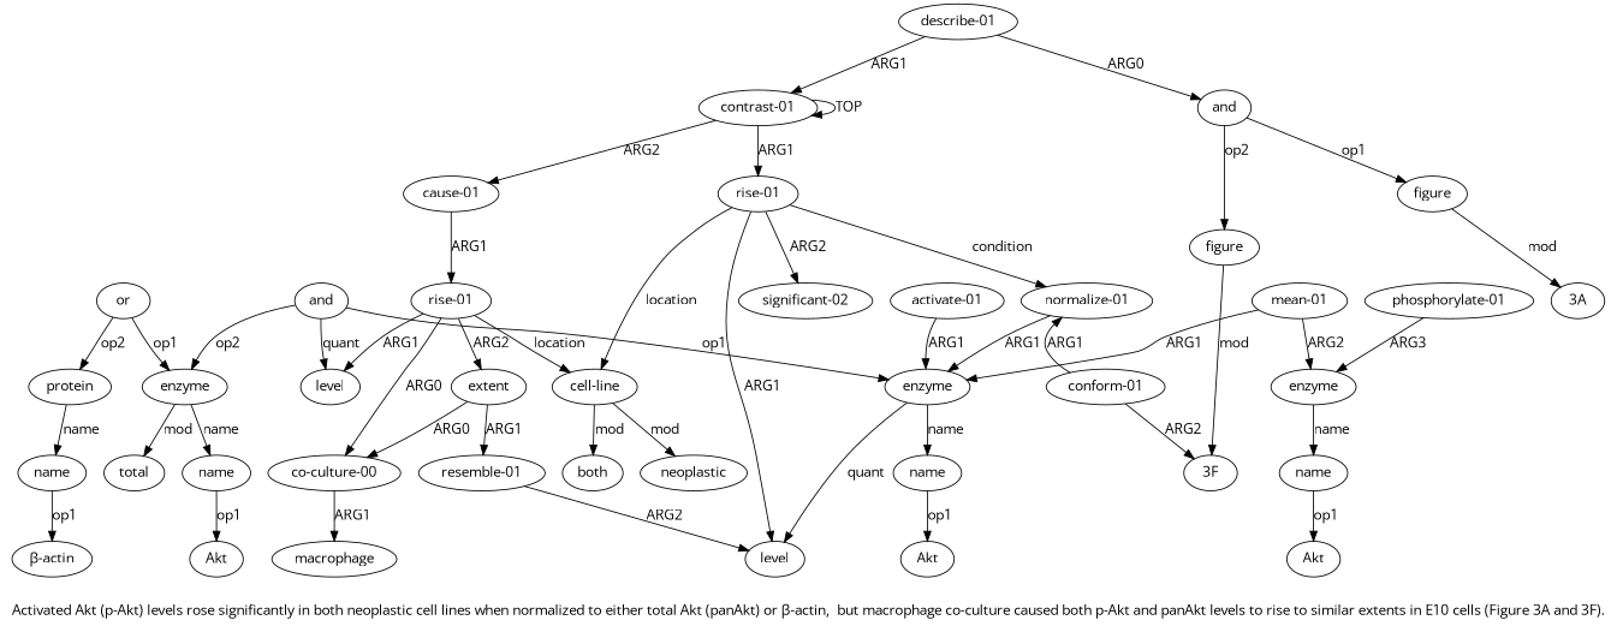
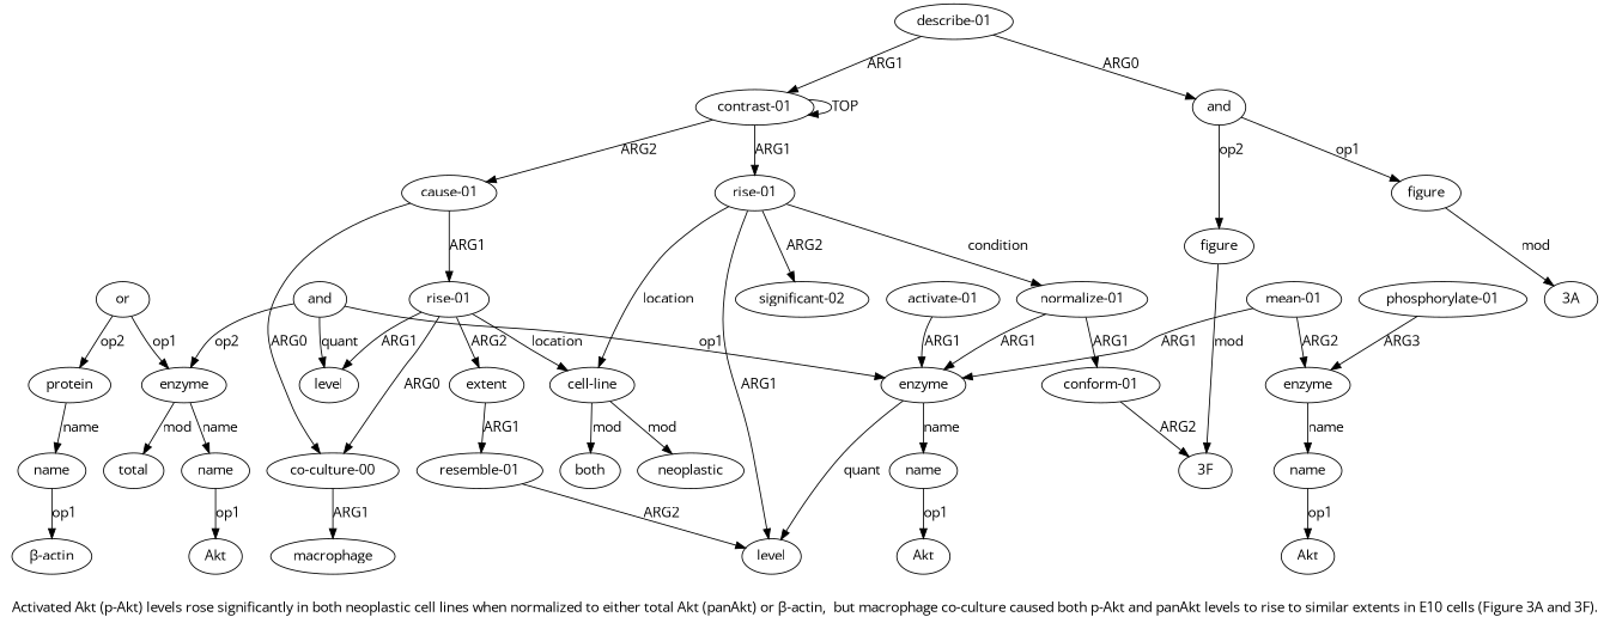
  digraph {
    fontname="Open Sans"
    label="Activated Akt (p-Akt) levels rose significantly in both neoplastic cell lines when normalized to either total Akt (panAkt) or β-actin,  but macrophage co-culture caused both p-Akt and panAkt levels to rise to similar extents in E10 cells (Figure 3A and 3F)."
    node [color=black fontname="Open Sans" gold_ind=-1 gold_label=name test_ind=-1 test_label=name]
    edge [color=black fontname="Open Sans" gold_label=ARG1 test_label=ARG1]
    n1 [gold_ind=20 gold_label=protein label=protein test_ind=20 test_label=protein]
    n2 [gold_ind=21 label=name test_ind=21]
    n3 [gold_label="β-actin" label="β-actin" test_label="β-actin"]
    n4 [gold_ind=22 gold_label="cause-01" label="cause-01" test_ind=22 test_label="cause-01"]
    n5 [gold_ind=23 gold_label="co-culture-00" label="co-culture-00" test_ind=23 test_label="co-culture-00"]
    n6 [gold_ind=25 gold_label="rise-01" label="rise-01" test_ind=25 test_label="rise-01"]
    n7 [gold_ind=24 gold_label=macrophage label=macrophage test_ind=24 test_label=macrophage]
    n8 [gold_ind=26 gold_label=level label=level test_ind=26 test_label=level]
    n9 [gold_ind=28 gold_label=extent label=extent test_ind=28 test_label=extent]
    n10 [gold_ind=11 gold_label="cell-line" label="cell-line" test_ind=11 test_label="cell-line"]
    n11 [gold_ind=29 gold_label="resemble-01" label="resemble-01" test_ind=29 test_label="resemble-01"]
    n12 [gold_ind=13 gold_label=neoplastic label=neoplastic test_ind=13 test_label=neoplastic]
    n13 [gold_ind=12 gold_label=both label=both test_ind=12 test_label=both]
    n14 [gold_ind=27 gold_label=and label=and test_ind=27 test_label=and]
    n15 [gold_ind=17 gold_label=enzyme label=enzyme test_ind=17 test_label=enzyme]
    n16 [gold_ind=3 gold_label=enzyme label=enzyme test_ind=3 test_label=enzyme]
    n17 [gold_ind=19 gold_label=total label=total test_ind=19 test_label=total]
    n18 [gold_ind=18 label=name test_ind=18]
    n19 [gold_ind=2 gold_label=level label=level test_ind=2 test_label=level]
    n20 [gold_ind=4 label=name test_ind=4]
    n21 [gold_label=Akt label=Akt test_label=Akt]
    n22 [gold_label=Akt label=Akt test_label=Akt]
    n23 [gold_ind=31 gold_label=and label=and test_ind=31 test_label=and]
    n24 [gold_ind=33 gold_label=figure label=figure test_ind=33 test_label=figure]
    n25 [gold_ind=32 gold_label=figure label=figure test_ind=32 test_label=figure]
    n26 [gold_label="3F" label="3F" test_label="3F"]
    n27 [gold_label="3A" label="3A" test_label="3A"]
    n28 [gold_ind=30 gold_label="describe-01" label="describe-01" test_ind=30 test_label="describe-01"]
    n29 [gold_ind=0 gold_label="contrast-01" label="contrast-01" test_ind=0 test_label="contrast-01"]
    n30 [gold_ind=1 gold_label="rise-01" label="rise-01" test_ind=1 test_label="rise-01"]
    n31 [gold_ind=14 gold_label="normalize-01" label="normalize-01" test_ind=14 test_label="normalize-01"]
    n32 [gold_ind=10 gold_label="significant-02" label="significant-02" test_ind=10 test_label="significant-02"]
    n33 [gold_ind=15 gold_label="conform-01" label="conform-01" test_ind=15 test_label="conform-01"]
    n34 [gold_ind=16 gold_label=or label=or test_ind=16 test_label=or]
    n35 [gold_ind=5 gold_label="activate-01" label="activate-01" test_ind=5 test_label="activate-01"]
    n36 [gold_ind=7 gold_label=enzyme label=enzyme test_ind=7 test_label=enzyme]
    n37 [gold_ind=8 label=name test_ind=8]
    n38 [gold_label=Akt label=Akt test_label=Akt]
    n39 [gold_ind=6 gold_label="mean-01" label="mean-01" test_ind=6 test_label="mean-01"]
    n40 [gold_ind=9 gold_label="phosphorylate-01" label="phosphorylate-01" test_ind=9 test_label="phosphorylate-01"]
    n1 -> n2 [gold_label=name label=name test_label=name]
    n2 -> n3 [gold_label=op1 label=op1 test_label=op1]
-   n9 -> n5 [gold_label=ARG0 label=ARG0 test_label=ARG0]
+   n4 -> n5 [gold_label=ARG0 label=ARG0 test_label=ARG0]
    n4 -> n6 [label=ARG1]
    n5 -> n7 [label=ARG1]
    n6 -> n5 [gold_label=ARG0 label=ARG0 test_label=ARG0]
    n6 -> n8 [label=ARG1]
    n6 -> n9 [gold_label=ARG2 label=ARG2 test_label=ARG2]
    n6 -> n10 [gold_label=location label=location test_label=location]
    n9 -> n11 [label=ARG1]
    n10 -> n12 [gold_label=mod label=mod test_label=mod]
    n10 -> n13 [gold_label=mod label=mod test_label=mod]
    n11 -> n19 [gold_label=ARG2 label=ARG2 test_label=ARG2]
    n14 -> n8 [gold_label=quant label=quant test_label=quant]
    n14 -> n15 [gold_label=op2 label=op2 test_label=op2]
    n14 -> n16 [gold_label=op1 label=op1 test_label=op1]
    n15 -> n17 [gold_label=mod label=mod test_label=mod]
    n15 -> n18 [gold_label=name label=name test_label=name]
    n16 -> n19 [gold_label=quant label=quant test_label=quant]
    n16 -> n20 [gold_label=name label=name test_label=name]
    n18 -> n21 [gold_label=op1 label=op1 test_label=op1]
    n20 -> n22 [gold_label=op1 label=op1 test_label=op1]
    n23 -> n24 [gold_label=op2 label=op2 test_label=op2]
    n23 -> n25 [gold_label=op1 label=op1 test_label=op1]
    n24 -> n26 [gold_label=mod label=mod test_label=mod]
    n25 -> n27 [gold_label=mod label=mod test_label=mod]
    n28 -> n23 [gold_label=ARG0 label=ARG0 test_label=ARG0]
    n28 -> n29 [label=ARG1]
    n29 -> n4 [gold_label=ARG2 label=ARG2 test_label=ARG2]
    n29 -> n29 [gold_label=TOP label=TOP test_label=TOP]
    n29 -> n30 [label=ARG1]
    n30 -> n10 [gold_label=location label=location test_label=location]
    n30 -> n19 [label=ARG1]
    n30 -> n31 [gold_label=condition label=condition test_label=condition]
    n30 -> n32 [gold_label=ARG2 label=ARG2 test_label=ARG2]
    n31 -> n16 [label=ARG1]
    n33 -> n26 [gold_label=ARG2 label=ARG2 test_label=ARG2]
-   n33 -> n31 [label=ARG1]
+   n31 -> n33 [label=ARG1]
    n34 -> n1 [gold_label=op2 label=op2 test_label=op2]
    n34 -> n15 [gold_label=op1 label=op1 test_label=op1]
    n35 -> n16 [label=ARG1]
    n36 -> n37 [gold_label=name label=name test_label=name]
    n37 -> n38 [gold_label=op1 label=op1 test_label=op1]
    n39 -> n16 [label=ARG1]
    n39 -> n36 [gold_label=ARG2 label=ARG2 test_label=ARG2]
    n40 -> n36 [gold_label=ARG3 label=ARG3 test_label=ARG3]
  }
